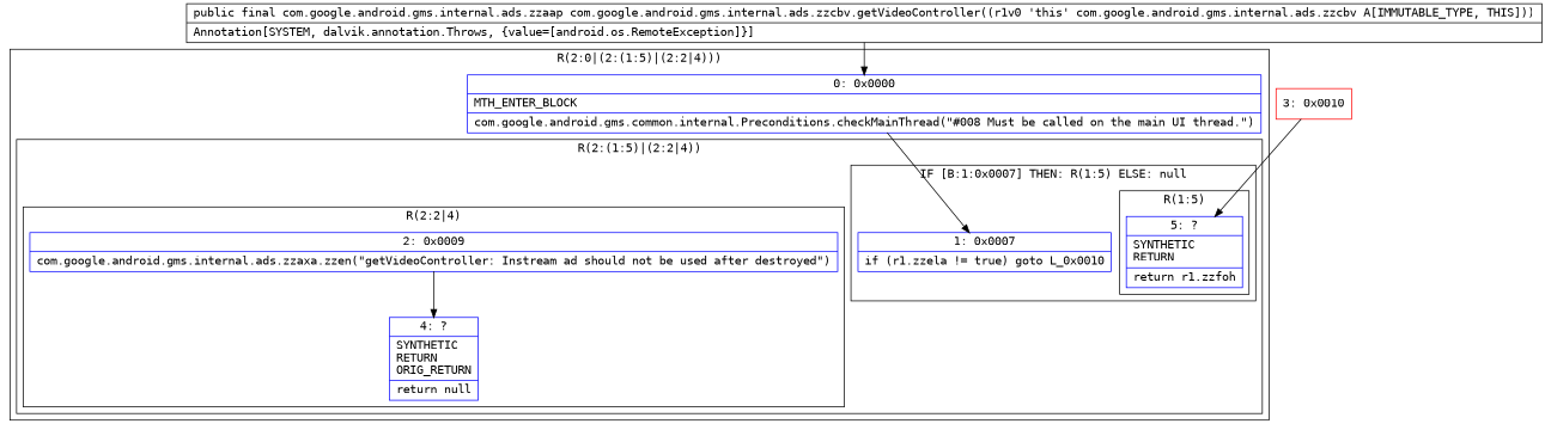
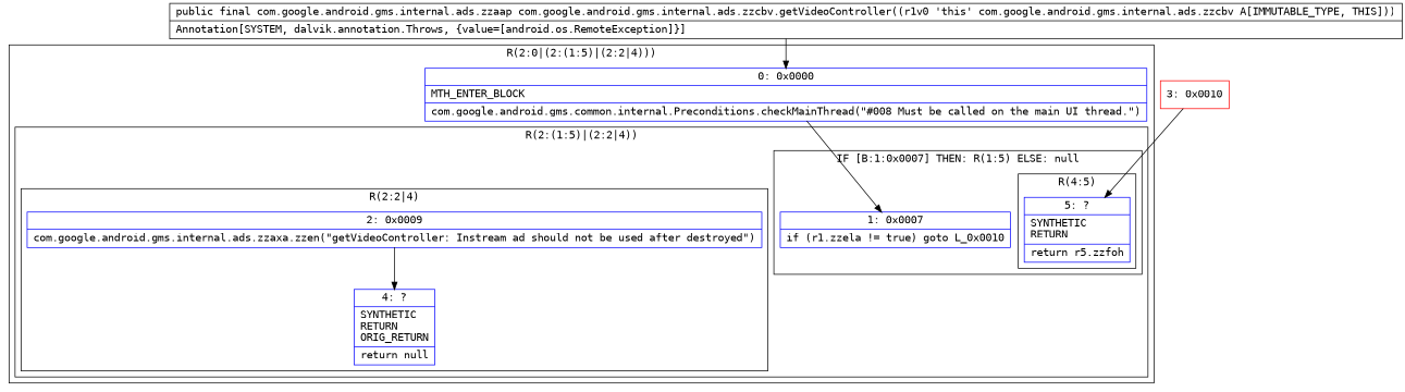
  digraph {
    fontname="DejaVu Sans Mono"
    node [color=blue fontname="DejaVu Sans Mono" shape=record]
    edge [fontname="DejaVu Sans Mono"]
-   n1 [label="{5\:\ ?|SYNTHETIC\lRETURN\l|return r1.zzfoh\l}"]
+   n1 [label="{5\:\ ?|SYNTHETIC\lRETURN\l|return r5.zzfoh\l}"]
    n2 [label="{1\:\ 0x0007|if (r1.zzela != true) goto L_0x0010\l}"]
    n3 [label="{2\:\ 0x0009|com.google.android.gms.internal.ads.zzaxa.zzen(\"getVideoController: Instream ad should not be used after destroyed\")\l}"]
    n4 [label="{4\:\ ?|SYNTHETIC\lRETURN\lORIG_RETURN\l|return null\l}"]
    n5 [label="{0\:\ 0x0000|MTH_ENTER_BLOCK\l|com.google.android.gms.common.internal.Preconditions.checkMainThread(\"#008 Must be called on the main UI thread.\")\l}"]
    n6 [color=red label="{3\:\ 0x0010}"]
    n7 [label="{public final com.google.android.gms.internal.ads.zzaap com.google.android.gms.internal.ads.zzcbv.getVideoController((r1v0 'this' com.google.android.gms.internal.ads.zzcbv A[IMMUTABLE_TYPE, THIS]))  | Annotation[SYSTEM, dalvik.annotation.Throws, \{value=[android.os.RemoteException]\}]\l}" color=""]
    subgraph cluster_1 {
      label="R(2:0|(2:(1:5)|(2:2|4)))"
      n5
      subgraph cluster_2 {
        label="R(2:(1:5)|(2:2|4))"
        subgraph cluster_3 {
          label="IF [B:1:0x0007] THEN: R(1:5) ELSE: null"
          n2
          subgraph cluster_4 {
-           label="R(1:5)"
+           label="R(4:5)"
            n1
          }
        }
        subgraph cluster_5 {
          label="R(2:2|4)"
          n3
          n4
        }
      }
    }
    n3 -> n4
    n5 -> n2
    n6 -> n1
    n7 -> n5
  }
